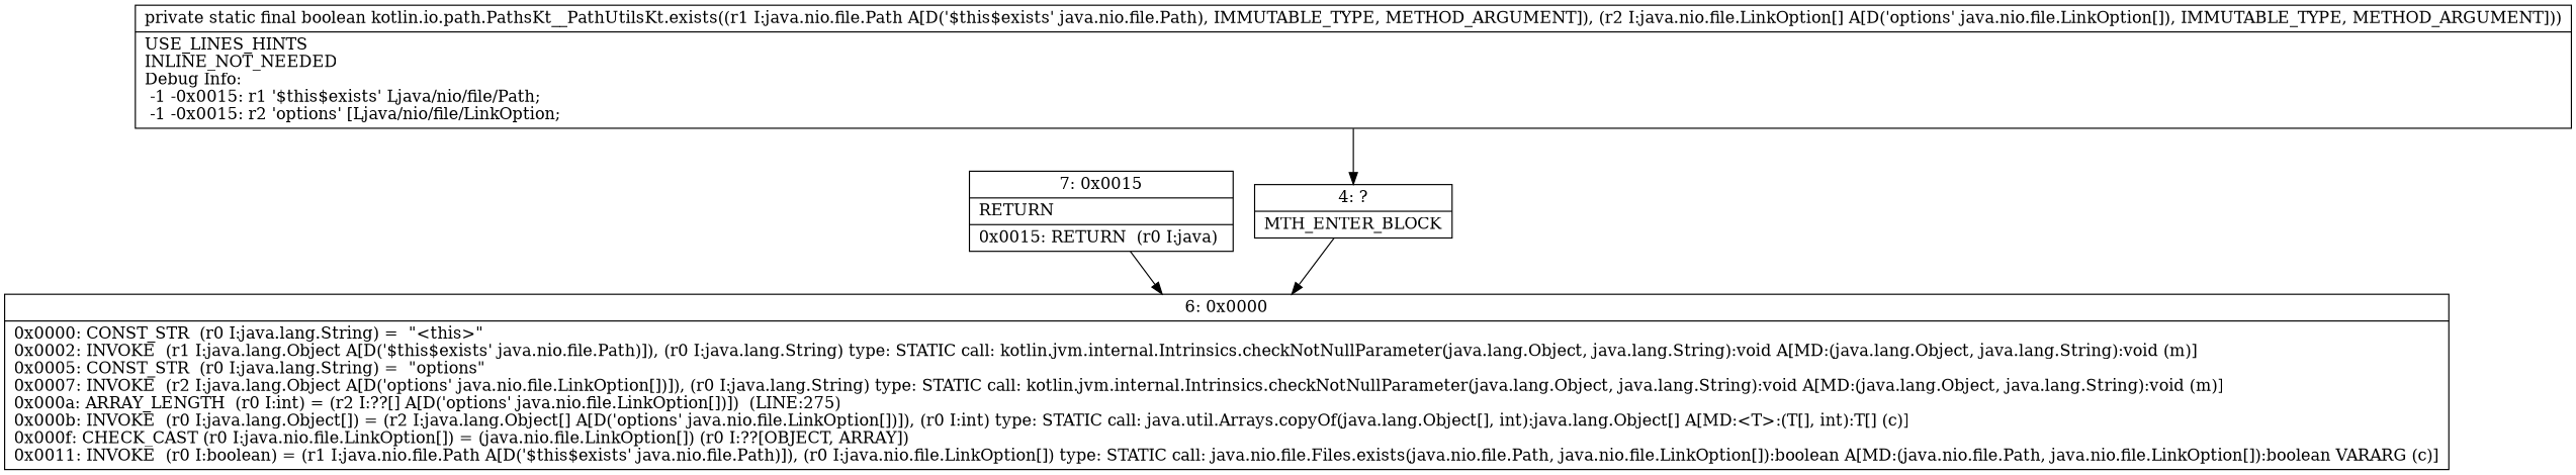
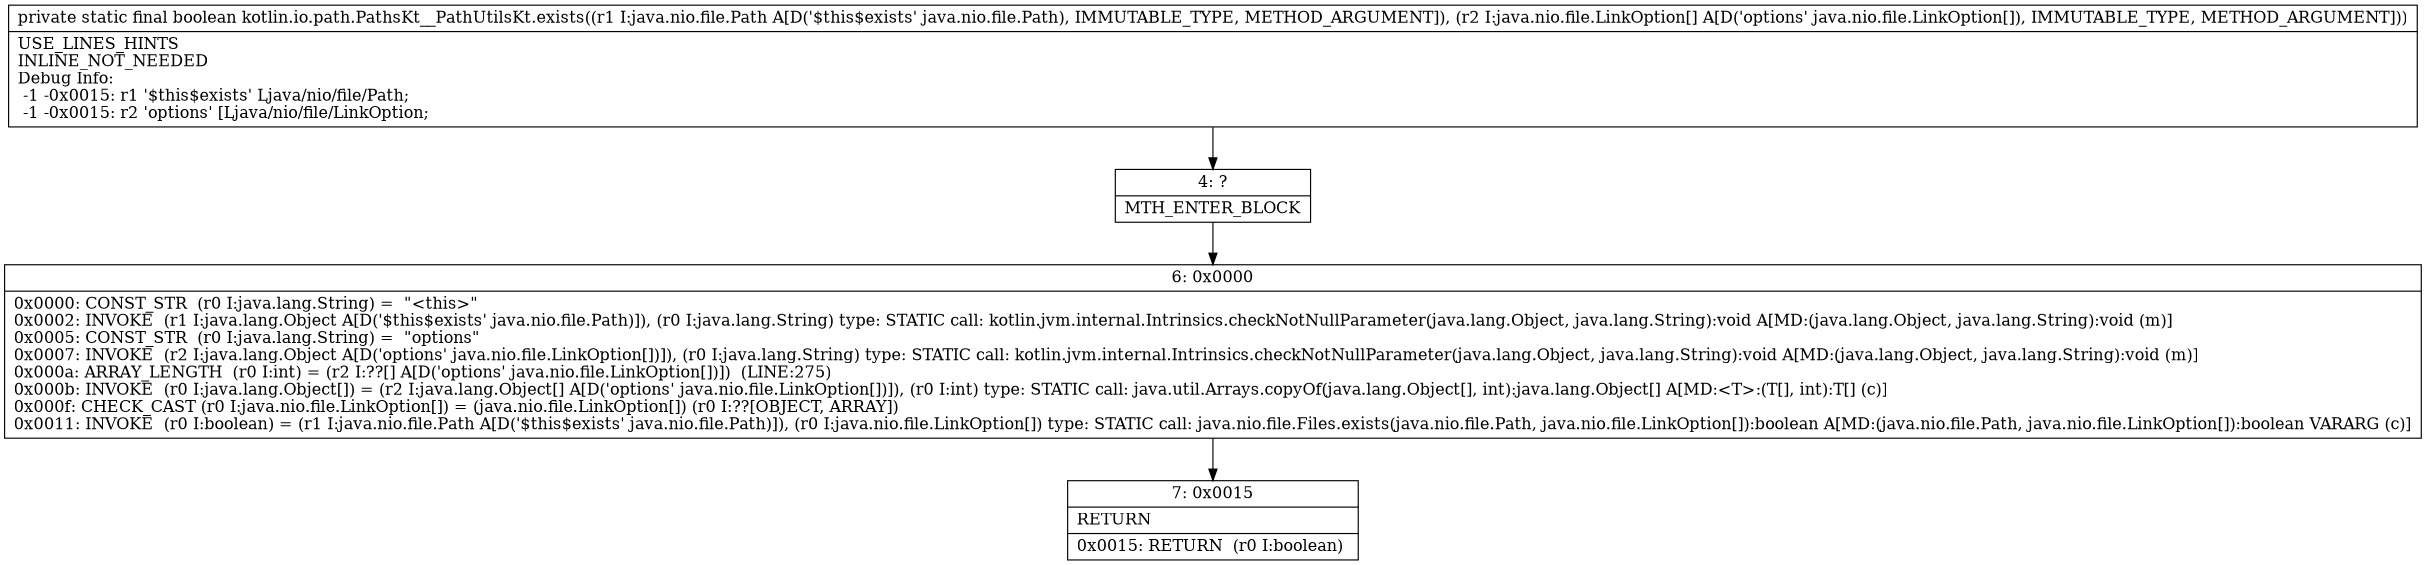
  digraph {
    node [shape=record]
    n1 [label="{4\:\ ?|MTH_ENTER_BLOCK\l}"]
    n2 [label="{6\:\ 0x0000|0x0000: CONST_STR  (r0 I:java.lang.String) =  \"\<this\>\" \l0x0002: INVOKE  (r1 I:java.lang.Object A[D('$this$exists' java.nio.file.Path)]), (r0 I:java.lang.String) type: STATIC call: kotlin.jvm.internal.Intrinsics.checkNotNullParameter(java.lang.Object, java.lang.String):void A[MD:(java.lang.Object, java.lang.String):void (m)]\l0x0005: CONST_STR  (r0 I:java.lang.String) =  \"options\" \l0x0007: INVOKE  (r2 I:java.lang.Object A[D('options' java.nio.file.LinkOption[])]), (r0 I:java.lang.String) type: STATIC call: kotlin.jvm.internal.Intrinsics.checkNotNullParameter(java.lang.Object, java.lang.String):void A[MD:(java.lang.Object, java.lang.String):void (m)]\l0x000a: ARRAY_LENGTH  (r0 I:int) = (r2 I:??[] A[D('options' java.nio.file.LinkOption[])])  (LINE:275)\l0x000b: INVOKE  (r0 I:java.lang.Object[]) = (r2 I:java.lang.Object[] A[D('options' java.nio.file.LinkOption[])]), (r0 I:int) type: STATIC call: java.util.Arrays.copyOf(java.lang.Object[], int):java.lang.Object[] A[MD:\<T\>:(T[], int):T[] (c)]\l0x000f: CHECK_CAST (r0 I:java.nio.file.LinkOption[]) = (java.nio.file.LinkOption[]) (r0 I:??[OBJECT, ARRAY]) \l0x0011: INVOKE  (r0 I:boolean) = (r1 I:java.nio.file.Path A[D('$this$exists' java.nio.file.Path)]), (r0 I:java.nio.file.LinkOption[]) type: STATIC call: java.nio.file.Files.exists(java.nio.file.Path, java.nio.file.LinkOption[]):boolean A[MD:(java.nio.file.Path, java.nio.file.LinkOption[]):boolean VARARG (c)]\l}"]
-   n3 [label="{7\:\ 0x0015|RETURN\l|0x0015: RETURN  (r0 I:java) \l}"]
+   n3 [label="{7\:\ 0x0015|RETURN\l|0x0015: RETURN  (r0 I:boolean) \l}"]
    n4 [label="{private static final boolean kotlin.io.path.PathsKt__PathUtilsKt.exists((r1 I:java.nio.file.Path A[D('$this$exists' java.nio.file.Path), IMMUTABLE_TYPE, METHOD_ARGUMENT]), (r2 I:java.nio.file.LinkOption[] A[D('options' java.nio.file.LinkOption[]), IMMUTABLE_TYPE, METHOD_ARGUMENT]))  | USE_LINES_HINTS\lINLINE_NOT_NEEDED\lDebug Info:\l  \-1 \-0x0015: r1 '$this$exists' Ljava\/nio\/file\/Path;\l  \-1 \-0x0015: r2 'options' [Ljava\/nio\/file\/LinkOption;\l}"]
    n1 -> n2
-   n3 -> n2
+   n2 -> n3
    n4 -> n1
  }
